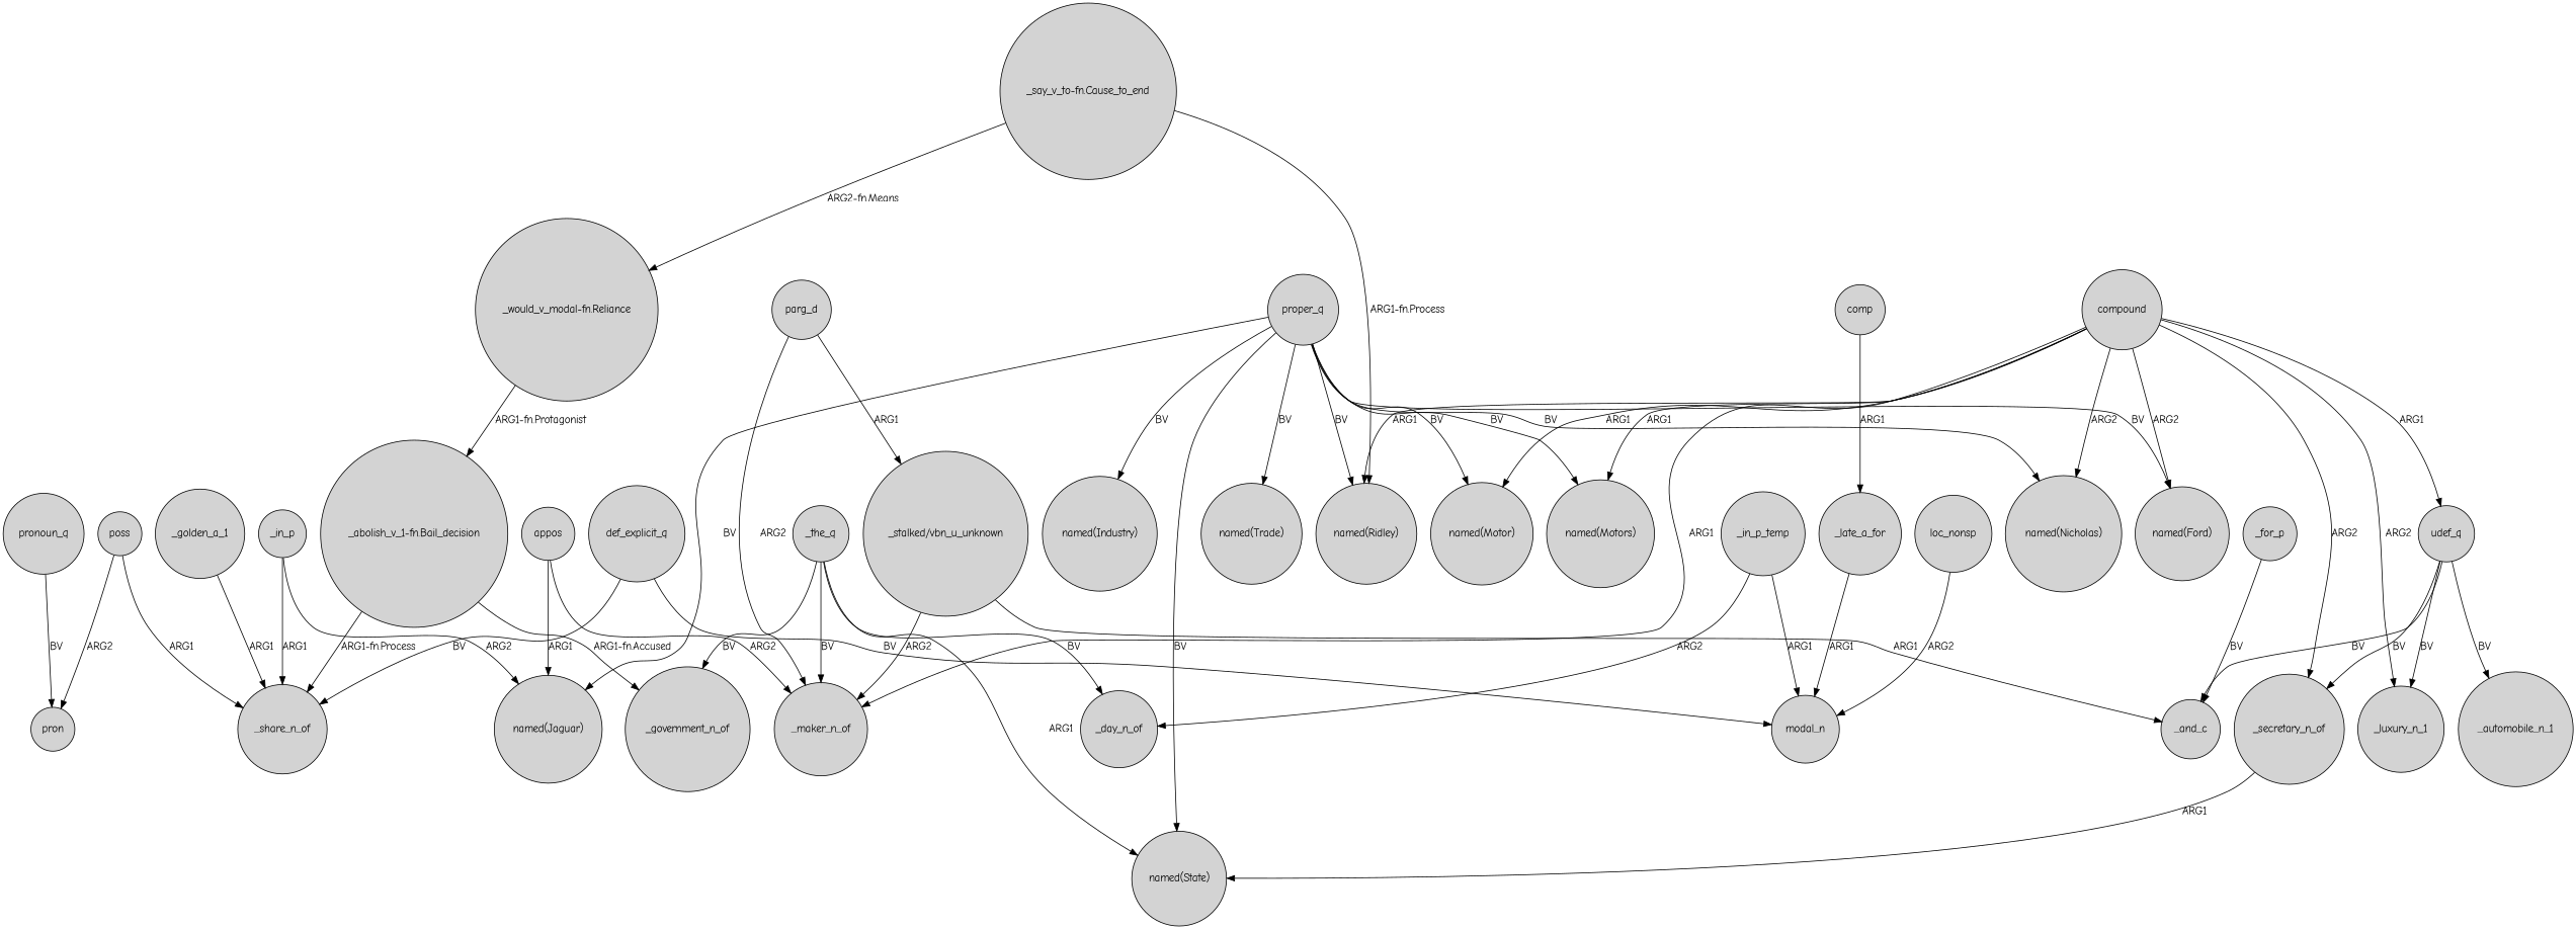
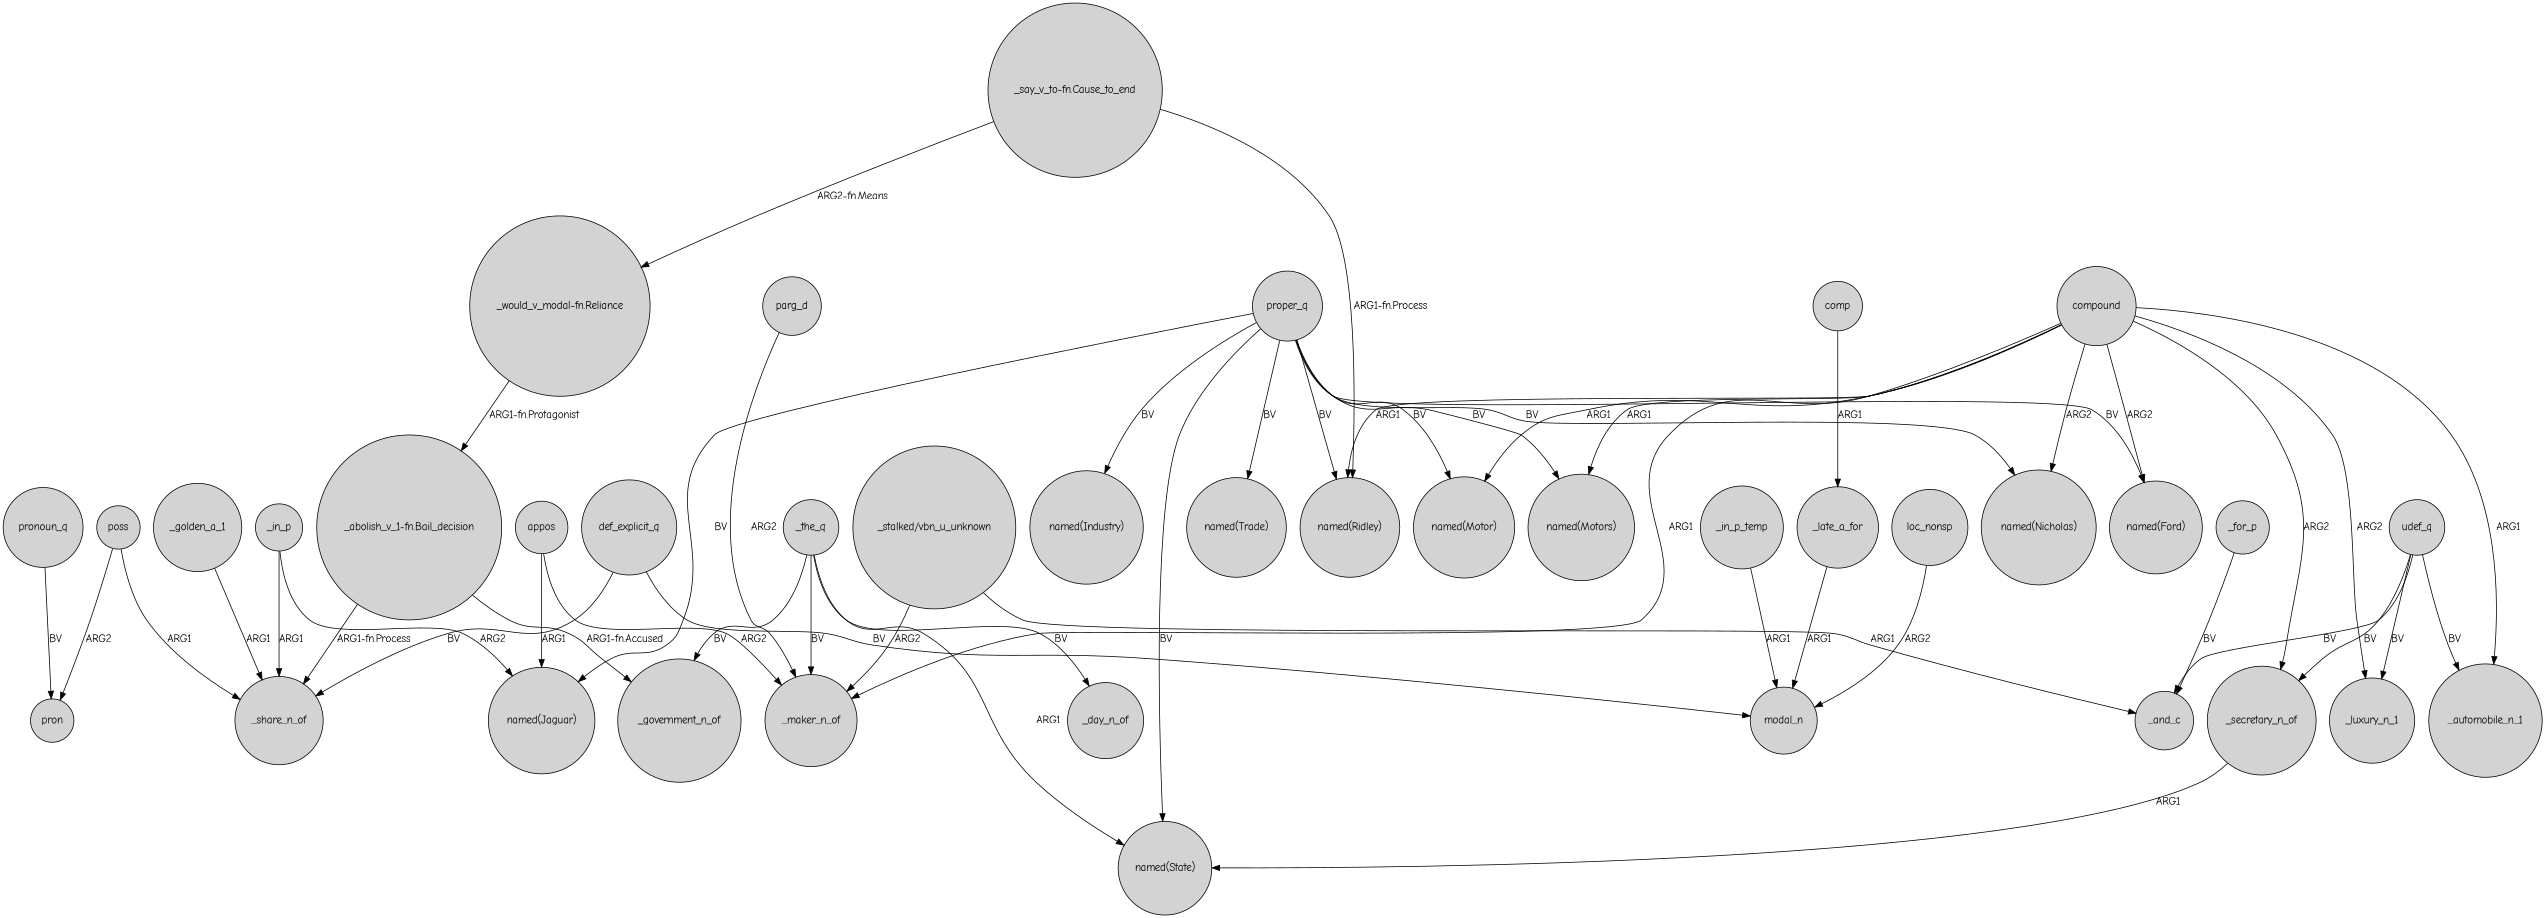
  digraph {
    fontname="Comic Neue"
    node [fontname="Comic Neue" shape=circle style=filled]
    edge [fontname="Comic Neue"]
    proper_q
    "named(Ridley)"
    "named(State)"
    "named(Ford)"
    "named(Jaguar)"
    "named(Industry)"
    "named(Motor)"
    "named(Motors)"
    "named(Nicholas)"
    "named(Trade)"
    _secretary_n_of
    "_say_v_to-fn.Cause_to_end"
    "_would_v_modal-fn.Reliance"
    "_abolish_v_1-fn.Bail_decision"
    _in_p
    _share_n_of
    compound
    _luxury_n_1
    _automobile_n_1
    _maker_n_of
    "_stalked/vbn_u_unknown"
    _and_c
    n23 [label=modal_n]
    loc_nonsp
    def_explicit_q
    udef_q
    _for_p
    pronoun_q
    pron
    poss
    parg_d
    _government_n_of
    _late_a_for
    _golden_a_1
    comp
    _the_q
    _day_n_of
    appos
    _in_p_temp
    proper_q -> "named(Ridley)" [label=BV]
    proper_q -> "named(State)" [label=BV]
    proper_q -> "named(Ford)" [label=BV]
    proper_q -> "named(Jaguar)" [label=BV]
    proper_q -> "named(Industry)" [label=BV]
    proper_q -> "named(Motor)" [label=BV]
    proper_q -> "named(Motors)" [label=BV]
    proper_q -> "named(Nicholas)" [label=BV]
    proper_q -> "named(Trade)" [label=BV]
    _secretary_n_of -> "named(State)" [label=ARG1]
    "_say_v_to-fn.Cause_to_end" -> "named(Ridley)" [label="ARG1-fn.Process"]
    "_say_v_to-fn.Cause_to_end" -> "_would_v_modal-fn.Reliance" [label="ARG2-fn.Means"]
    "_would_v_modal-fn.Reliance" -> "_abolish_v_1-fn.Bail_decision" [label="ARG1-fn.Protagonist"]
    "_abolish_v_1-fn.Bail_decision" -> _share_n_of [label="ARG1-fn.Process"]
    "_abolish_v_1-fn.Bail_decision" -> _government_n_of [label="ARG1-fn.Accused"]
    _in_p -> "named(Jaguar)" [label=ARG2]
    _in_p -> _share_n_of [label=ARG1]
    compound -> "named(Ridley)" [label=ARG1]
    compound -> "named(Ford)" [label=ARG2]
    compound -> "named(Motor)" [label=ARG1]
    compound -> "named(Motors)" [label=ARG1]
    compound -> "named(Nicholas)" [label=ARG2]
    compound -> _secretary_n_of [label=ARG2]
    compound -> _luxury_n_1 [label=ARG2]
-   compound -> udef_q [label=ARG1]
+   compound -> _automobile_n_1 [label=ARG1]
    compound -> _maker_n_of [label=ARG1]
    "_stalked/vbn_u_unknown" -> _maker_n_of [label=ARG2]
    "_stalked/vbn_u_unknown" -> _and_c [label=ARG1]
    loc_nonsp -> n23 [label=ARG2]
    def_explicit_q -> _share_n_of [label=BV]
    def_explicit_q -> n23 [label=BV]
    udef_q -> _secretary_n_of [label=BV]
    udef_q -> _luxury_n_1 [label=BV]
    udef_q -> _automobile_n_1 [label=BV]
    udef_q -> _and_c [label=BV]
    _for_p -> _and_c [label=BV]
    pronoun_q -> pron [label=BV]
    poss -> _share_n_of [label=ARG1]
    poss -> pron [label=ARG2]
    parg_d -> _maker_n_of [label=ARG2]
-   parg_d -> "_stalked/vbn_u_unknown" [label=ARG1]
    _late_a_for -> n23 [label=ARG1]
    _golden_a_1 -> _share_n_of [label=ARG1]
    comp -> _late_a_for [label=ARG1]
    _the_q -> "named(State)" [label=ARG1]
    _the_q -> _maker_n_of [label=BV]
    _the_q -> _government_n_of [label=BV]
    _the_q -> _day_n_of [label=BV]
    appos -> "named(Jaguar)" [label=ARG1]
    appos -> _maker_n_of [label=ARG2]
    _in_p_temp -> n23 [label=ARG1]
-   _in_p_temp -> _day_n_of [label=ARG2]
  }
